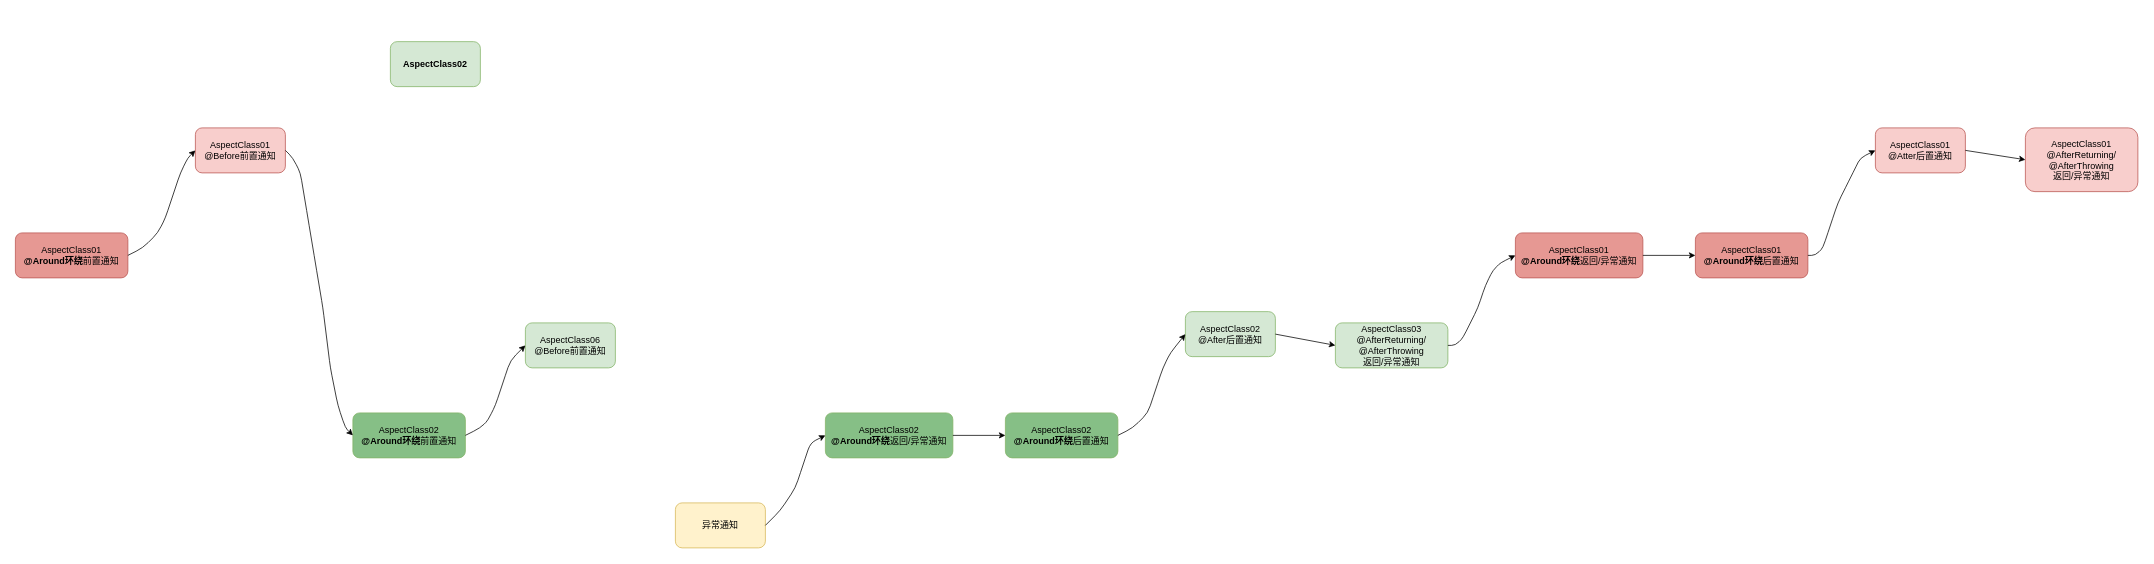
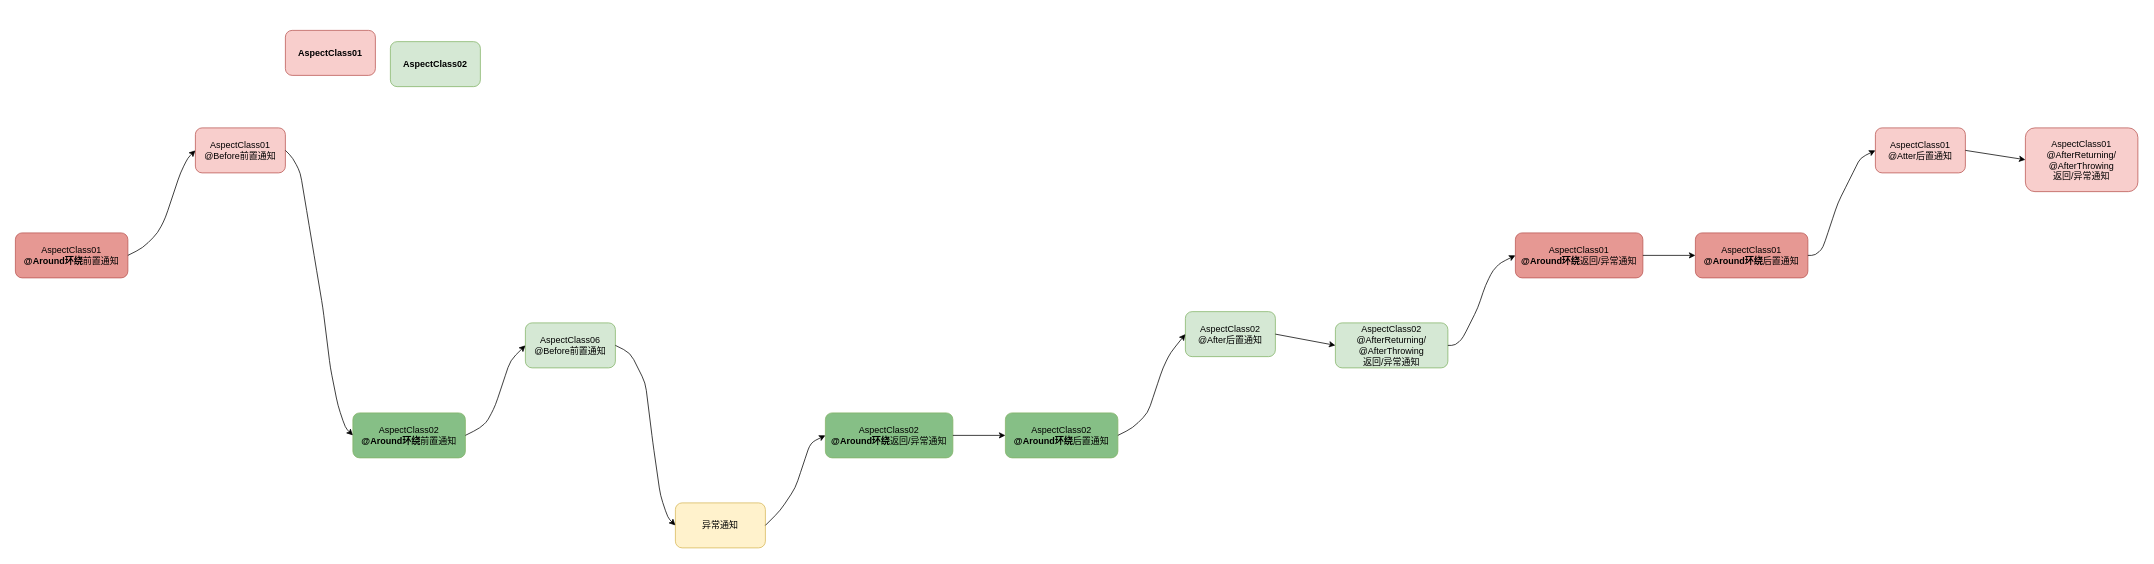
  <mxCell id="0" />
  <mxCell id="1" parent="0" />
  <mxCell id="2" value="AspectClass02" style="rounded=1;whiteSpace=wrap;html=1;fillColor=#d5e8d4;strokeColor=#82b366;fontStyle=1" vertex="1" parent="1"><mxGeometry x="520" y="55" width="120" height="60" as="geometry" /></mxCell>
  <mxCell id="3" value="" style="group;fontStyle=1" vertex="1" connectable="0" parent="1"><mxGeometry x="380" y="20" width="120" height="80" as="geometry" /></mxCell>
+ <mxCell id="4" value="AspectClass01" style="rounded=1;whiteSpace=wrap;html=1;fillColor=#f8cecc;strokeColor=#b85450;fontStyle=1" vertex="1" parent="3"><mxGeometry y="20" width="120" height="60" as="geometry" /></mxCell>
  <mxCell id="5" value="AspectClass01&lt;br&gt;@Before前置通知&lt;span style=&quot;color: rgba(0 , 0 , 0 , 0) ; font-family: monospace ; font-size: 0px ; white-space: nowrap&quot;&gt;%3CmxGraphModel%3E%3Croot%3E%3CmxCell%20id%3D%220%22%2F%3E%3CmxCell%20id%3D%221%22%20parent%3D%220%22%2F%3E%3CmxCell%20id%3D%222%22%20value%3D%22%22%20style%3D%22group%22%20vertex%3D%221%22%20connectable%3D%220%22%20parent%3D%221%22%3E%3CmxGeometry%20x%3D%2260%22%20y%3D%2270%22%20width%3D%22120%22%20height%3D%2280%22%20as%3D%22geometry%22%2F%3E%3C%2FmxCell%3E%3CmxCell%20id%3D%223%22%20value%3D%22AspectClass01%22%20style%3D%22rounded%3D1%3BwhiteSpace%3Dwrap%3Bhtml%3D1%3BfillColor%3D%23f8cecc%3BstrokeColor%3D%23b85450%3B%22%20vertex%3D%221%22%20parent%3D%222%22%3E%3CmxGeometry%20y%3D%2220%22%20width%3D%22120%22%20height%3D%2260%22%20as%3D%22geometry%22%2F%3E%3C%2FmxCell%3E%3CmxCell%20id%3D%224%22%20value%3D%22%40Order(0)%22%20style%3D%22text%3Bhtml%3D1%3BstrokeColor%3Dnone%3BfillColor%3Dnone%3Balign%3Dcenter%3BverticalAlign%3Dmiddle%3BwhiteSpace%3Dwrap%3Brounded%3D0%3B%22%20vertex%3D%221%22%20parent%3D%222%22%3E%3CmxGeometry%20x%3D%2210%22%20width%3D%2240%22%20height%3D%2220%22%20as%3D%22geometry%22%2F%3E%3C%2FmxCell%3E%3C%2Froot%3E%3C%2FmxGraphModel%3E&lt;/span&gt;" style="rounded=1;whiteSpace=wrap;html=1;fillColor=#f8cecc;strokeColor=#b85450;" vertex="1" parent="1"><mxGeometry x="260" y="170" width="120" height="60" as="geometry" /></mxCell>
  <mxCell id="6" value="AspectClass01&lt;br&gt;&lt;b&gt;@Around环绕&lt;/b&gt;前置通知&lt;span style=&quot;color: rgba(0 , 0 , 0 , 0) ; font-family: monospace ; font-size: 0px ; white-space: nowrap&quot;&gt;%3CmxGraphModel%3E%3Croot%3E%3CmxCell%20id%3D%220%22%2F%3E%3CmxCell%20id%3D%221%22%20parent%3D%220%22%2F%3E%3CmxCell%20id%3D%222%22%20value%3D%22%22%20style%3D%22group%22%20vertex%3D%221%22%20connectable%3D%220%22%20parent%3D%221%22%3E%3CmxGeometry%20x%3D%2260%22%20y%3D%2270%22%20width%3D%22120%22%20height%3D%2280%22%20as%3D%22geometry%22%2F%3E%3C%2FmxCell%3E%3CmxCell%20id%3D%223%22%20value%3D%22AspectClass01%22%20style%3D%22rounded%3D1%3BwhiteSpace%3Dwrap%3Bhtml%3D1%3BfillColor%3D%23f8cecc%3BstrokeColor%3D%23b85450%3B%22%20vertex%3D%221%22%20parent%3D%222%22%3E%3CmxGeometry%20y%3D%2220%22%20width%3D%22120%22%20height%3D%2260%22%20as%3D%22geometry%22%2F%3E%3C%2FmxCell%3E%3CmxCell%20id%3D%224%22%20value%3D%22%40Order(0)%22%20style%3D%22text%3Bhtml%3D1%3BstrokeColor%3Dnone%3BfillColor%3Dnone%3Balign%3Dcenter%3BverticalAlign%3Dmiddle%3BwhiteSpace%3Dwrap%3Brounded%3D0%3B%22%20vertex%3D%221%22%20parent%3D%222%22%3E%3CmxGeometry%20x%3D%2210%22%20width%3D%2240%22%20height%3D%2220%22%20as%3D%22geometry%22%2F%3E%3C%2FmxCell%3E%3C%2Froot%3E%3C%2FmxGraphModel%3E&lt;/span&gt;" style="rounded=1;whiteSpace=wrap;html=1;fillColor=#E69893;strokeColor=#b85450;" vertex="1" parent="1"><mxGeometry x="20" y="310" width="150" height="60" as="geometry" /></mxCell>
  <mxCell id="7" value="AspectClass06&lt;br&gt;@Before前置通知" style="rounded=1;whiteSpace=wrap;html=1;fillColor=#d5e8d4;strokeColor=#82b366;" vertex="1" parent="1"><mxGeometry x="700" y="430" width="120" height="60" as="geometry" /></mxCell>
  <mxCell id="8" value="异常通知" style="rounded=1;whiteSpace=wrap;html=1;fillColor=#fff2cc;strokeColor=#d6b656;" vertex="1" parent="1"><mxGeometry x="900" y="670" width="120" height="60" as="geometry" /></mxCell>
  <mxCell id="9" value="AspectClass02&lt;br&gt;@After后置通知" style="rounded=1;whiteSpace=wrap;html=1;fillColor=#d5e8d4;strokeColor=#82b366;" vertex="1" parent="1"><mxGeometry x="1580" y="415" width="120" height="60" as="geometry" /></mxCell>
- <mxCell id="10" value="AspectClass03&lt;br&gt;@AfterReturning/&lt;br&gt;@AfterThrowing&lt;br&gt;返回/异常通知" style="rounded=1;whiteSpace=wrap;html=1;fillColor=#d5e8d4;strokeColor=#82b366;" vertex="1" parent="1"><mxGeometry x="1780" y="430" width="150" height="60" as="geometry" /></mxCell>
+ <mxCell id="10" value="AspectClass02&lt;br&gt;@AfterReturning/&lt;br&gt;@AfterThrowing&lt;br&gt;返回/异常通知" style="rounded=1;whiteSpace=wrap;html=1;fillColor=#d5e8d4;strokeColor=#82b366;" vertex="1" parent="1"><mxGeometry x="1780" y="430" width="150" height="60" as="geometry" /></mxCell>
  <mxCell id="11" value="AspectClass01&lt;br&gt;@Atter后置通知&lt;span style=&quot;color: rgba(0 , 0 , 0 , 0) ; font-family: monospace ; font-size: 0px ; white-space: nowrap&quot;&gt;%3CmxGraphModel%3E%3Croot%3E%3CmxCell%20id%3D%220%22%2F%3E%3CmxCell%20id%3D%221%22%20parent%3D%220%22%2F%3E%3CmxCell%20id%3D%222%22%20value%3D%22%22%20style%3D%22group%22%20vertex%3D%221%22%20connectable%3D%220%22%20parent%3D%221%22%3E%3CmxGeometry%20x%3D%2260%22%20y%3D%2270%22%20width%3D%22120%22%20height%3D%2280%22%20as%3D%22geometry%22%2F%3E%3C%2FmxCell%3E%3CmxCell%20id%3D%223%22%20value%3D%22AspectClass01%22%20style%3D%22rounded%3D1%3BwhiteSpace%3Dwrap%3Bhtml%3D1%3BfillColor%3D%23f8cecc%3BstrokeColor%3D%23b85450%3B%22%20vertex%3D%221%22%20parent%3D%222%22%3E%3CmxGeometry%20y%3D%2220%22%20width%3D%22120%22%20height%3D%2260%22%20as%3D%22geometry%22%2F%3E%3C%2FmxCell%3E%3CmxCell%20id%3D%224%22%20value%3D%22%40Order(0)%22%20style%3D%22text%3Bhtml%3D1%3BstrokeColor%3Dnone%3BfillColor%3Dnone%3Balign%3Dcenter%3BverticalAlign%3Dmiddle%3BwhiteSpace%3Dwrap%3Brounded%3D0%3B%22%20vertex%3D%221%22%20parent%3D%222%22%3E%3CmxGeometry%20x%3D%2210%22%20width%3D%2240%22%20height%3D%2220%22%20as%3D%22geometry%22%2F%3E%3C%2FmxCell%3E%3C%2Froot%3E%3C%2FmxGraphModel%3E&lt;/span&gt;" style="rounded=1;whiteSpace=wrap;html=1;fillColor=#f8cecc;strokeColor=#b85450;" vertex="1" parent="1"><mxGeometry x="2500" y="170" width="120" height="60" as="geometry" /></mxCell>
  <mxCell id="12" value="AspectClass01&lt;br&gt;@AfterReturning/&lt;br&gt;@AfterThrowing&lt;br&gt;返回/异常通知" style="rounded=1;whiteSpace=wrap;html=1;fillColor=#f8cecc;strokeColor=#b85450;" vertex="1" parent="1"><mxGeometry x="2700" y="170" width="150" height="85" as="geometry" /></mxCell>
  <mxCell id="13" value="AspectClass02&lt;br&gt;&lt;b&gt;@Around环绕&lt;/b&gt;前置通知&lt;span style=&quot;color: rgba(0 , 0 , 0 , 0) ; font-family: monospace ; font-size: 0px ; white-space: nowrap&quot;&gt;%3CmxGraphModel%3E%3Croot%3E%3CmxCell%20id%3D%220%22%2F%3E%3CmxCell%20id%3D%221%22%20parent%3D%220%22%2F%3E%3CmxCell%20id%3D%222%22%20value%3D%22%22%20style%3D%22group%22%20vertex%3D%221%22%20connectable%3D%220%22%20parent%3D%221%22%3E%3CmxGeometry%20x%3D%2260%22%20y%3D%2270%22%20width%3D%22120%22%20height%3D%2280%22%20as%3D%22geometry%22%2F%3E%3C%2FmxCell%3E%3CmxCell%20id%3D%223%22%20value%3D%22AspectClass01%22%20style%3D%22rounded%3D1%3BwhiteSpace%3Dwrap%3Bhtml%3D1%3BfillColor%3D%23f8cecc%3BstrokeColor%3D%23b85450%3B%22%20vertex%3D%221%22%20parent%3D%222%22%3E%3CmxGeometry%20y%3D%2220%22%20width%3D%22120%22%20height%3D%2260%22%20as%3D%22geometry%22%2F%3E%3C%2FmxCell%3E%3CmxCell%20id%3D%224%22%20value%3D%22%40Order(0)%22%20style%3D%22text%3Bhtml%3D1%3BstrokeColor%3Dnone%3BfillColor%3Dnone%3Balign%3Dcenter%3BverticalAlign%3Dmiddle%3BwhiteSpace%3Dwrap%3Brounded%3D0%3B%22%20vertex%3D%221%22%20parent%3D%222%22%3E%3CmxGeometry%20x%3D%2210%22%20width%3D%2240%22%20height%3D%2220%22%20as%3D%22geometry%22%2F%3E%3C%2FmxCell%3E%3C%2Froot%3E%3C%2FmxGraphModel%3E&lt;/span&gt;" style="rounded=1;whiteSpace=wrap;html=1;fillColor=#86BF86;strokeColor=#82b366;" vertex="1" parent="1"><mxGeometry x="470" y="550" width="150" height="60" as="geometry" /></mxCell>
  <mxCell id="14" value="AspectClass02&lt;br&gt;&lt;b&gt;@Around环绕&lt;/b&gt;返回/异常通知&lt;span style=&quot;color: rgba(0 , 0 , 0 , 0) ; font-family: monospace ; font-size: 0px ; white-space: nowrap&quot;&gt;%3CmxGraphModel%3E%3Croot%3E%3CmxCell%20id%3D%220%22%2F%3E%3CmxCell%20id%3D%221%22%20parent%3D%220%22%2F%3E%3CmxCell%20id%3D%222%22%20value%3D%22%22%20style%3D%22group%22%20vertex%3D%221%22%20connectable%3D%220%22%20parent%3D%221%22%3E%3CmxGeometry%20x%3D%2260%22%20y%3D%2270%22%20width%3D%22120%22%20height%3D%2280%22%20as%3D%22geometry%22%2F%3E%3C%2FmxCell%3E%3CmxCell%20id%3D%223%22%20value%3D%22AspectClass01%22%20style%3D%22rounded%3D1%3BwhiteSpace%3Dwrap%3Bhtml%3D1%3BfillColor%3D%23f8cecc%3BstrokeColor%3D%23b85450%3B%22%20vertex%3D%221%22%20parent%3D%222%22%3E%3CmxGeometry%20y%3D%2220%22%20width%3D%22120%22%20height%3D%2260%22%20as%3D%22geometry%22%2F%3E%3C%2FmxCell%3E%3CmxCell%20id%3D%224%22%20value%3D%22%40Order(0)%22%20style%3D%22text%3Bhtml%3D1%3BstrokeColor%3Dnone%3BfillColor%3Dnone%3Balign%3Dcenter%3BverticalAlign%3Dmiddle%3BwhiteSpace%3Dwrap%3Brounded%3D0%3B%22%20vertex%3D%221%22%20parent%3D%222%22%3E%3CmxGeometry%20x%3D%2210%22%20width%3D%2240%22%20height%3D%2220%22%20as%3D%22geometry%22%2F%3E%3C%2FmxCell%3E%3C%2Froot%3E%3C%2FmxGraphModel%3E&lt;/span&gt;" style="rounded=1;whiteSpace=wrap;html=1;fillColor=#86BF86;strokeColor=#82b366;" vertex="1" parent="1"><mxGeometry x="1100" y="550" width="170" height="60" as="geometry" /></mxCell>
  <mxCell id="15" value="AspectClass02&lt;br&gt;&lt;b&gt;@Around环绕&lt;/b&gt;后置通知&lt;span style=&quot;color: rgba(0 , 0 , 0 , 0) ; font-family: monospace ; font-size: 0px ; white-space: nowrap&quot;&gt;%3CmxGraphModel%3E%3Croot%3E%3CmxCell%20id%3D%220%22%2F%3E%3CmxCell%20id%3D%221%22%20parent%3D%220%22%2F%3E%3CmxCell%20id%3D%222%22%20value%3D%22%22%20style%3D%22group%22%20vertex%3D%221%22%20connectable%3D%220%22%20parent%3D%221%22%3E%3CmxGeometry%20x%3D%2260%22%20y%3D%2270%22%20width%3D%22120%22%20height%3D%2280%22%20as%3D%22geometry%22%2F%3E%3C%2FmxCell%3E%3CmxCell%20id%3D%223%22%20value%3D%22AspectClass01%22%20style%3D%22rounded%3D1%3BwhiteSpace%3Dwrap%3Bhtml%3D1%3BfillColor%3D%23f8cecc%3BstrokeColor%3D%23b85450%3B%22%20vertex%3D%221%22%20parent%3D%222%22%3E%3CmxGeometry%20y%3D%2220%22%20width%3D%22120%22%20height%3D%2260%22%20as%3D%22geometry%22%2F%3E%3C%2FmxCell%3E%3CmxCell%20id%3D%224%22%20value%3D%22%40Order(0)%22%20style%3D%22text%3Bhtml%3D1%3BstrokeColor%3Dnone%3BfillColor%3Dnone%3Balign%3Dcenter%3BverticalAlign%3Dmiddle%3BwhiteSpace%3Dwrap%3Brounded%3D0%3B%22%20vertex%3D%221%22%20parent%3D%222%22%3E%3CmxGeometry%20x%3D%2210%22%20width%3D%2240%22%20height%3D%2220%22%20as%3D%22geometry%22%2F%3E%3C%2FmxCell%3E%3C%2Froot%3E%3C%2FmxGraphModel%3E&lt;/span&gt;" style="rounded=1;whiteSpace=wrap;html=1;fillColor=#86BF86;strokeColor=#82b366;" vertex="1" parent="1"><mxGeometry x="1340" y="550" width="150" height="60" as="geometry" /></mxCell>
  <mxCell id="16" value="AspectClass01&lt;br&gt;&lt;b&gt;@Around环绕&lt;/b&gt;返回/异常通知&lt;span style=&quot;color: rgba(0 , 0 , 0 , 0) ; font-family: monospace ; font-size: 0px ; white-space: nowrap&quot;&gt;%3CmxGraphModel%3E%3Croot%3E%3CmxCell%20id%3D%220%22%2F%3E%3CmxCell%20id%3D%221%22%20parent%3D%220%22%2F%3E%3CmxCell%20id%3D%222%22%20value%3D%22%22%20style%3D%22group%22%20vertex%3D%221%22%20connectable%3D%220%22%20parent%3D%221%22%3E%3CmxGeometry%20x%3D%2260%22%20y%3D%2270%22%20width%3D%22120%22%20height%3D%2280%22%20as%3D%22geometry%22%2F%3E%3C%2FmxCell%3E%3CmxCell%20id%3D%223%22%20value%3D%22AspectClass01%22%20style%3D%22rounded%3D1%3BwhiteSpace%3Dwrap%3Bhtml%3D1%3BfillColor%3D%23f8cecc%3BstrokeColor%3D%23b85450%3B%22%20vertex%3D%221%22%20parent%3D%222%22%3E%3CmxGeometry%20y%3D%2220%22%20width%3D%22120%22%20height%3D%2260%22%20as%3D%22geometry%22%2F%3E%3C%2FmxCell%3E%3CmxCell%20id%3D%224%22%20value%3D%22%40Order(0)%22%20style%3D%22text%3Bhtml%3D1%3BstrokeColor%3Dnone%3BfillColor%3Dnone%3Balign%3Dcenter%3BverticalAlign%3Dmiddle%3BwhiteSpace%3Dwrap%3Brounded%3D0%3B%22%20vertex%3D%221%22%20parent%3D%222%22%3E%3CmxGeometry%20x%3D%2210%22%20width%3D%2240%22%20height%3D%2220%22%20as%3D%22geometry%22%2F%3E%3C%2FmxCell%3E%3C%2Froot%3E%3C%2FmxGraphModel%3E&lt;/span&gt;" style="rounded=1;whiteSpace=wrap;html=1;fillColor=#E69893;strokeColor=#b85450;" vertex="1" parent="1"><mxGeometry x="2020" y="310" width="170" height="60" as="geometry" /></mxCell>
  <mxCell id="17" value="AspectClass01&lt;br&gt;&lt;b&gt;@Around环绕&lt;/b&gt;后置通知&lt;span style=&quot;color: rgba(0 , 0 , 0 , 0) ; font-family: monospace ; font-size: 0px ; white-space: nowrap&quot;&gt;%3CmxGraphModel%3E%3Croot%3E%3CmxCell%20id%3D%220%22%2F%3E%3CmxCell%20id%3D%221%22%20parent%3D%220%22%2F%3E%3CmxCell%20id%3D%222%22%20value%3D%22%22%20style%3D%22group%22%20vertex%3D%221%22%20connectable%3D%220%22%20parent%3D%221%22%3E%3CmxGeometry%20x%3D%2260%22%20y%3D%2270%22%20width%3D%22120%22%20height%3D%2280%22%20as%3D%22geometry%22%2F%3E%3C%2FmxCell%3E%3CmxCell%20id%3D%223%22%20value%3D%22AspectClass01%22%20style%3D%22rounded%3D1%3BwhiteSpace%3Dwrap%3Bhtml%3D1%3BfillColor%3D%23f8cecc%3BstrokeColor%3D%23b85450%3B%22%20vertex%3D%221%22%20parent%3D%222%22%3E%3CmxGeometry%20y%3D%2220%22%20width%3D%22120%22%20height%3D%2260%22%20as%3D%22geometry%22%2F%3E%3C%2FmxCell%3E%3CmxCell%20id%3D%224%22%20value%3D%22%40Order(0)%22%20style%3D%22text%3Bhtml%3D1%3BstrokeColor%3Dnone%3BfillColor%3Dnone%3Balign%3Dcenter%3BverticalAlign%3Dmiddle%3BwhiteSpace%3Dwrap%3Brounded%3D0%3B%22%20vertex%3D%221%22%20parent%3D%222%22%3E%3CmxGeometry%20x%3D%2210%22%20width%3D%2240%22%20height%3D%2220%22%20as%3D%22geometry%22%2F%3E%3C%2FmxCell%3E%3C%2Froot%3E%3C%2FmxGraphModel%3E&lt;/span&gt;" style="rounded=1;whiteSpace=wrap;html=1;fillColor=#E69893;strokeColor=#b85450;" vertex="1" parent="1"><mxGeometry x="2260" y="310" width="150" height="60" as="geometry" /></mxCell>
  <mxCell id="18" value="" style="endArrow=classic;html=1;exitX=1;exitY=0.5;exitDx=0;exitDy=0;entryX=0;entryY=0.5;entryDx=0;entryDy=0;" edge="1" parent="1" source="6" target="5"><mxGeometry width="50" height="50" relative="1" as="geometry"><mxPoint x="190" y="370" as="sourcePoint" /><mxPoint x="240" y="320" as="targetPoint" /><Array as="points"><mxPoint x="190" y="330" /><mxPoint x="210" y="310" /><mxPoint x="220" y="290" /><mxPoint x="240" y="230" /><mxPoint x="250" y="210" /></Array></mxGeometry></mxCell>
  <mxCell id="19" value="" style="endArrow=classic;html=1;exitX=1;exitY=0.5;exitDx=0;exitDy=0;entryX=0;entryY=0.5;entryDx=0;entryDy=0;" edge="1" parent="1" source="5" target="13"><mxGeometry width="50" height="50" relative="1" as="geometry"><mxPoint x="380" y="220" as="sourcePoint" /><mxPoint x="430" y="170" as="targetPoint" /><Array as="points"><mxPoint x="390" y="210" /><mxPoint x="400" y="230" /><mxPoint x="410" y="290" /><mxPoint x="420" y="350" /><mxPoint x="430" y="410" /><mxPoint x="440" y="490" /><mxPoint x="450" y="540" /><mxPoint x="460" y="570" /></Array></mxGeometry></mxCell>
  <mxCell id="20" value="" style="endArrow=classic;html=1;exitX=1;exitY=0.5;exitDx=0;exitDy=0;entryX=0;entryY=0.5;entryDx=0;entryDy=0;" edge="1" parent="1" source="13" target="7"><mxGeometry width="50" height="50" relative="1" as="geometry"><mxPoint x="620" y="530" as="sourcePoint" /><mxPoint x="670" y="480" as="targetPoint" /><Array as="points"><mxPoint x="640" y="570" /><mxPoint x="650" y="560" /><mxPoint x="660" y="540" /><mxPoint x="670" y="510" /><mxPoint x="680" y="480" /></Array></mxGeometry></mxCell>
+ <mxCell id="21" value="" style="endArrow=classic;html=1;exitX=1;exitY=0.5;exitDx=0;exitDy=0;entryX=0;entryY=0.5;entryDx=0;entryDy=0;" edge="1" parent="1" source="7" target="8"><mxGeometry width="50" height="50" relative="1" as="geometry"><mxPoint x="850" y="490" as="sourcePoint" /><mxPoint x="900" y="440" as="targetPoint" /><Array as="points"><mxPoint x="840" y="470" /><mxPoint x="860" y="510" /><mxPoint x="870" y="590" /><mxPoint x="880" y="660" /><mxPoint x="890" y="690" /></Array></mxGeometry></mxCell>
  <mxCell id="22" value="" style="endArrow=classic;html=1;exitX=1;exitY=0.5;exitDx=0;exitDy=0;entryX=0;entryY=0.5;entryDx=0;entryDy=0;" edge="1" parent="1" source="8" target="14"><mxGeometry width="50" height="50" relative="1" as="geometry"><mxPoint x="960" y="630" as="sourcePoint" /><mxPoint x="1010" y="580" as="targetPoint" /><Array as="points"><mxPoint x="1040" y="680" /><mxPoint x="1060" y="650" /><mxPoint x="1070" y="620" /><mxPoint x="1080" y="590" /></Array></mxGeometry></mxCell>
  <mxCell id="23" value="" style="endArrow=classic;html=1;exitX=1;exitY=0.5;exitDx=0;exitDy=0;entryX=0;entryY=0.5;entryDx=0;entryDy=0;" edge="1" parent="1" source="14" target="15"><mxGeometry width="50" height="50" relative="1" as="geometry"><mxPoint x="1230" y="490" as="sourcePoint" /><mxPoint x="1280" y="440" as="targetPoint" /></mxGeometry></mxCell>
  <mxCell id="24" value="" style="endArrow=classic;html=1;exitX=1;exitY=0.5;exitDx=0;exitDy=0;entryX=0;entryY=0.5;entryDx=0;entryDy=0;" edge="1" parent="1" source="15" target="9"><mxGeometry width="50" height="50" relative="1" as="geometry"><mxPoint x="1490" y="600" as="sourcePoint" /><mxPoint x="1540" y="550" as="targetPoint" /><Array as="points"><mxPoint x="1510" y="570" /><mxPoint x="1530" y="550" /><mxPoint x="1540" y="520" /><mxPoint x="1550" y="490" /><mxPoint x="1560" y="470" /></Array></mxGeometry></mxCell>
  <mxCell id="25" value="" style="endArrow=classic;html=1;exitX=1;exitY=0.5;exitDx=0;exitDy=0;entryX=0;entryY=0.5;entryDx=0;entryDy=0;" edge="1" parent="1" source="9" target="10"><mxGeometry width="50" height="50" relative="1" as="geometry"><mxPoint x="1720" y="410" as="sourcePoint" /><mxPoint x="1770" y="360" as="targetPoint" /></mxGeometry></mxCell>
  <mxCell id="26" value="" style="endArrow=classic;html=1;exitX=1;exitY=0.5;exitDx=0;exitDy=0;entryX=0;entryY=0.5;entryDx=0;entryDy=0;" edge="1" parent="1" source="10" target="16"><mxGeometry width="50" height="50" relative="1" as="geometry"><mxPoint x="1960" y="470" as="sourcePoint" /><mxPoint x="2010" y="420" as="targetPoint" /><Array as="points"><mxPoint x="1940" y="460" /><mxPoint x="1950" y="450" /><mxPoint x="1970" y="410" /><mxPoint x="1980" y="380" /><mxPoint x="1990" y="360" /><mxPoint x="2000" y="350" /></Array></mxGeometry></mxCell>
  <mxCell id="27" value="" style="endArrow=classic;html=1;exitX=1;exitY=0.5;exitDx=0;exitDy=0;entryX=0;entryY=0.5;entryDx=0;entryDy=0;" edge="1" parent="1" source="16" target="17"><mxGeometry width="50" height="50" relative="1" as="geometry"><mxPoint x="2180" y="280" as="sourcePoint" /><mxPoint x="2230" y="230" as="targetPoint" /></mxGeometry></mxCell>
  <mxCell id="28" value="" style="endArrow=classic;html=1;exitX=1;exitY=0.5;exitDx=0;exitDy=0;entryX=0;entryY=0.5;entryDx=0;entryDy=0;" edge="1" parent="1" source="17" target="11"><mxGeometry width="50" height="50" relative="1" as="geometry"><mxPoint x="2420" y="370" as="sourcePoint" /><mxPoint x="2470" y="320" as="targetPoint" /><Array as="points"><mxPoint x="2420" y="340" /><mxPoint x="2430" y="330" /><mxPoint x="2440" y="300" /><mxPoint x="2450" y="270" /><mxPoint x="2460" y="250" /><mxPoint x="2470" y="230" /><mxPoint x="2480" y="210" /></Array></mxGeometry></mxCell>
  <mxCell id="29" value="" style="endArrow=classic;html=1;exitX=1;exitY=0.5;exitDx=0;exitDy=0;entryX=0;entryY=0.5;entryDx=0;entryDy=0;" edge="1" parent="1" source="11" target="12"><mxGeometry width="50" height="50" relative="1" as="geometry"><mxPoint x="2680" y="180" as="sourcePoint" /><mxPoint x="2730" y="130" as="targetPoint" /></mxGeometry></mxCell>
